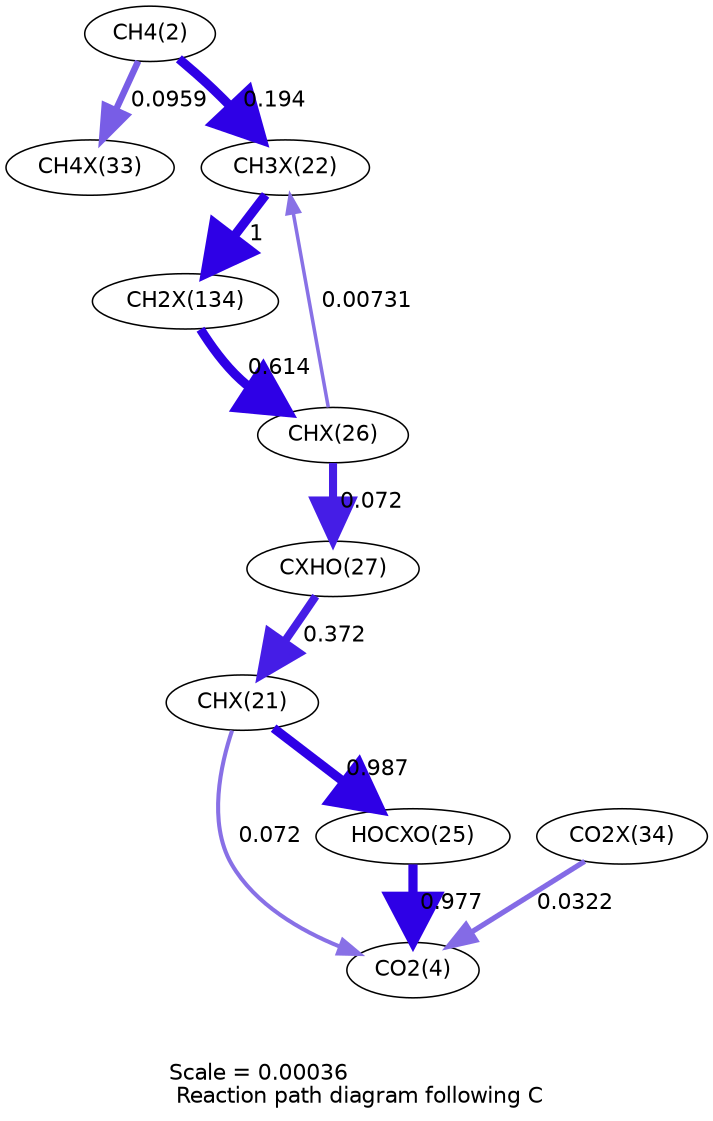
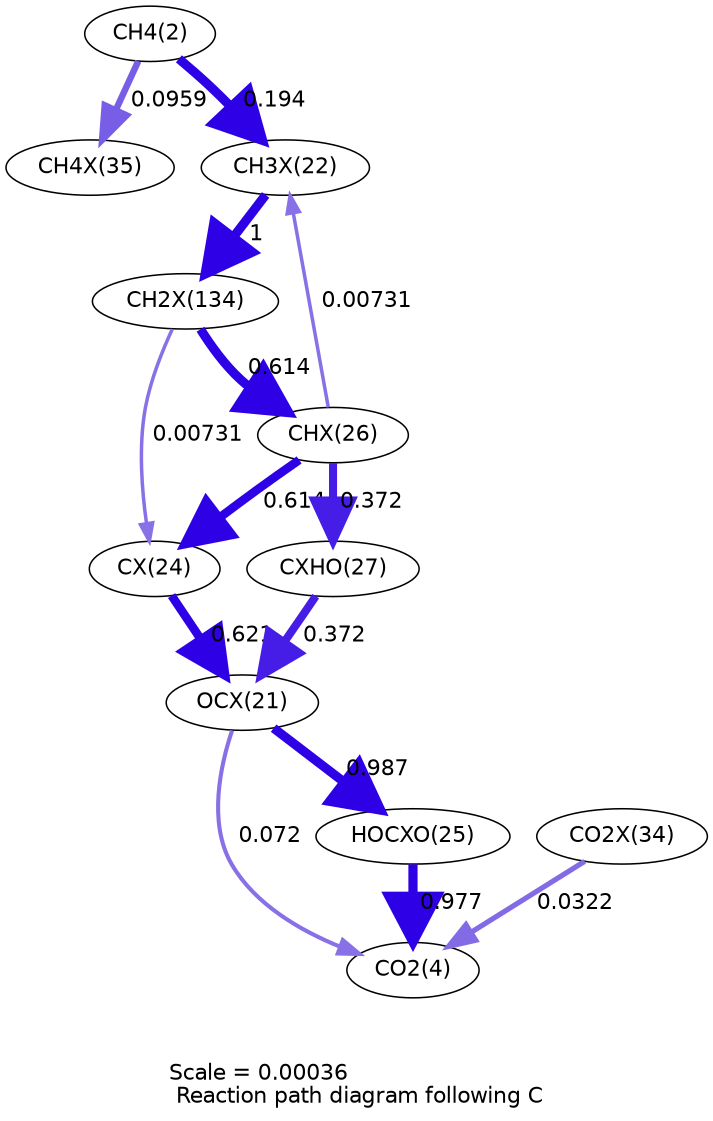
  digraph {
    fontname=Helvetica
    label="Scale = 0.00036\l Reaction path diagram following C"
    node [fontname=Helvetica]
    edge [arrowsize=3 color="0.7, 1.49, 0.9" fontname=Helvetica penwidth=5.99]
    n1 [label="CH4(2)"]
-   n2 [label="CH4X(33)"]
+   n2 [label="CH4X(35)"]
    n3 [label="CH3X(22)"]
    n4 [label="CH2X(134)"]
    n5 [label="CHX(26)"]
+   n6 [label="CX(24)"]
    n7 [label="CXHO(27)"]
-   n8 [label="CHX(21)"]
+   n8 [label="OCX(21)"]
    n9 [label="CO2(4)"]
    n10 [label="HOCXO(25)"]
    n11 [label="CO2X(34)"]
    n1 -> n2 [arrowsize=2.11 color="0.7, 0.596, 0.9" label=" 0.0959" penwidth=4.23]
    n1 -> n3 [label=" 0.194" penwidth=6]
    n3 -> n4 [color="0.7, 1.5, 0.9" label=" 1" penwidth=6]
    n4 -> n5 [label=" 0.614"]
+   n4 -> n6 [arrowsize=1.14 color="0.7, 0.507, 0.9" label=" 0.00731" penwidth=2.29]
    n5 -> n3 [arrowsize=1.14 color="0.7, 0.507, 0.9" label=" 0.00731" penwidth=2.29]
-   n5 -> n7 [arrowsize=2.63 color="0.7, 0.872, 0.9" label=" 0.072" penwidth=5.25]
+   n5 -> n6 [arrowsize=2.82 color="0.7, 1.11, 0.9" label=" 0.614" penwidth=5.63]
+   n5 -> n7 [arrowsize=2.63 color="0.7, 0.872, 0.9" label=" 0.372" penwidth=5.25]
+   n6 -> n8 [arrowsize=2.82 color="0.7, 1.12, 0.9" label=" 0.621" penwidth=5.64]
    n7 -> n8 [arrowsize=2.63 color="0.7, 0.872, 0.9" label=" 0.372" penwidth=5.25]
    n8 -> n9 [arrowsize=1.33 color="0.7, 0.512, 0.9" label=" 0.072" penwidth=2.66]
    n8 -> n10 [arrowsize=2.99 label=" 0.987"]
    n10 -> n9 [arrowsize=2.99 label=" 0.977"]
    n11 -> n9 [arrowsize=1.7 color="0.7, 0.532, 0.9" label=" 0.0322" penwidth=3.41]
  }
